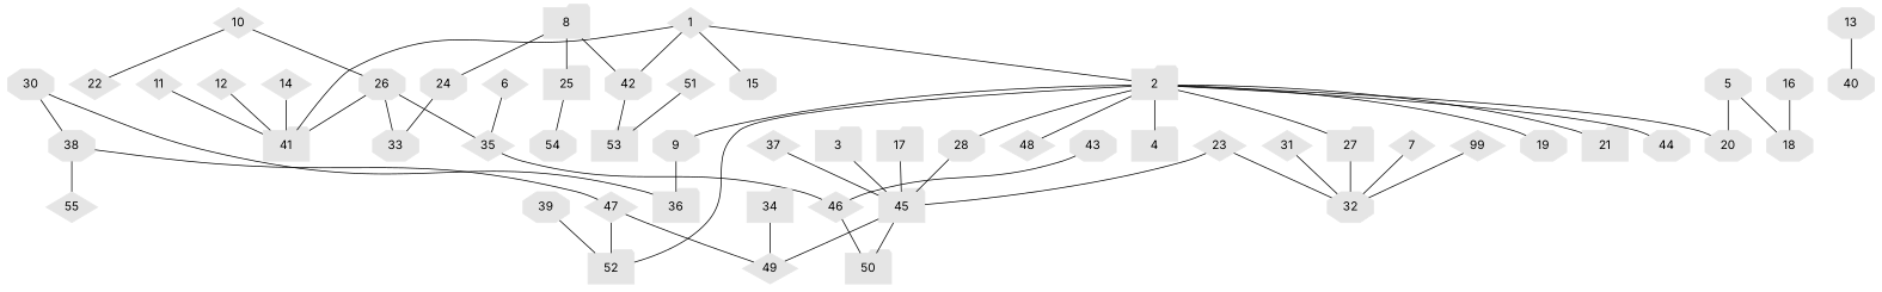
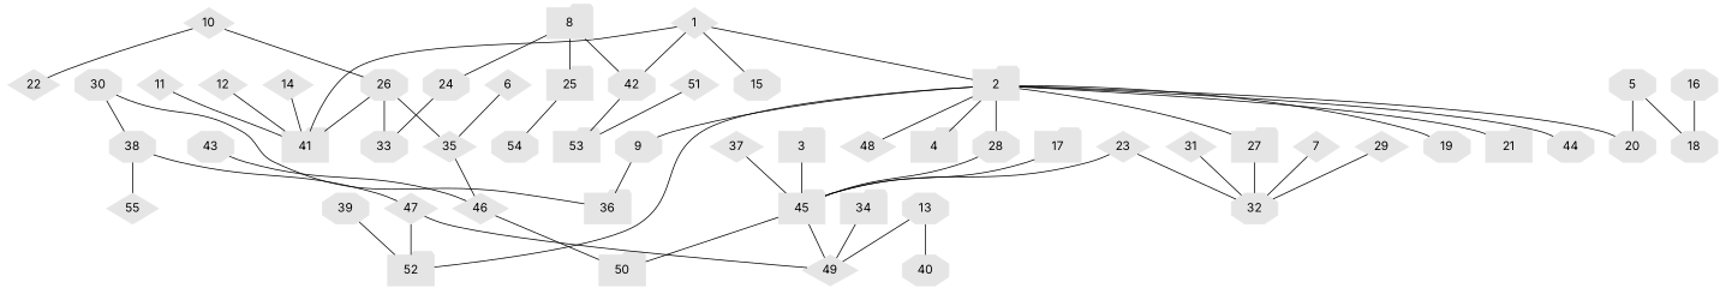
  graph {
    fontname=Inter
    node [color=gray90 fontname=Inter shape=octagon style=filled]
    edge [fontname=Inter weight=1.0]
    1 [shape=diamond]
    2 [shape=folder]
    15
    41 [shape=folder]
    42
    4 [shape=folder]
    9
    19
    20
    21 [shape=folder]
    27 [shape=folder]
    28
    44
    48 [shape=diamond]
    52 [shape=folder]
    53 [shape=folder]
    36 [shape=folder]
    32
    45 [shape=folder]
    3 [shape=folder]
    49 [shape=diamond]
    50 [shape=folder]
    5
    18
    6 [shape=diamond]
    35 [shape=diamond]
    46 [shape=diamond]
    7 [shape=diamond]
    8 [shape=folder]
    24
    25 [shape=folder]
    33
    54
    10 [shape=diamond]
    22 [shape=diamond]
    26
    11 [shape=diamond]
    12 [shape=diamond]
    13
    40
    14 [shape=diamond]
    16
    17 [shape=folder]
    23 [shape=diamond]
-   29 [shape=diamond label=99]
+   29 [shape=diamond]
    30
    38
    47 [shape=diamond]
    55 [shape=diamond]
    31 [shape=diamond]
    34 [shape=folder]
    37 [shape=diamond]
    39
    43
    51 [shape=diamond]
    1 -- 2
    1 -- 15
    1 -- 41
    1 -- 42
    2 -- 4
    2 -- 9
    2 -- 19
    2 -- 20
    2 -- 21
    2 -- 27
    2 -- 28
    2 -- 44
    2 -- 48
    2 -- 52
    42 -- 53
    9 -- 36
    27 -- 32
    28 -- 45
    45 -- 49
    45 -- 50
    3 -- 45
    5 -- 20
    5 -- 18
    6 -- 35
    35 -- 46
    46 -- 50
    7 -- 32
    8 -- 42
    8 -- 24
    8 -- 25
    24 -- 33
    25 -- 54
    10 -- 22
    10 -- 26
    26 -- 41
    26 -- 35
    26 -- 33
    11 -- 41
    12 -- 41
+   13 -- 49
    13 -- 40
    14 -- 41
    16 -- 18
    17 -- 45
    23 -- 32
    23 -- 45
    29 -- 32
    30 -- 36
    30 -- 38
    38 -- 47
    38 -- 55
    47 -- 52
    47 -- 49
    31 -- 32
    34 -- 49
    37 -- 45
    39 -- 52
    43 -- 46
    51 -- 53
  }
